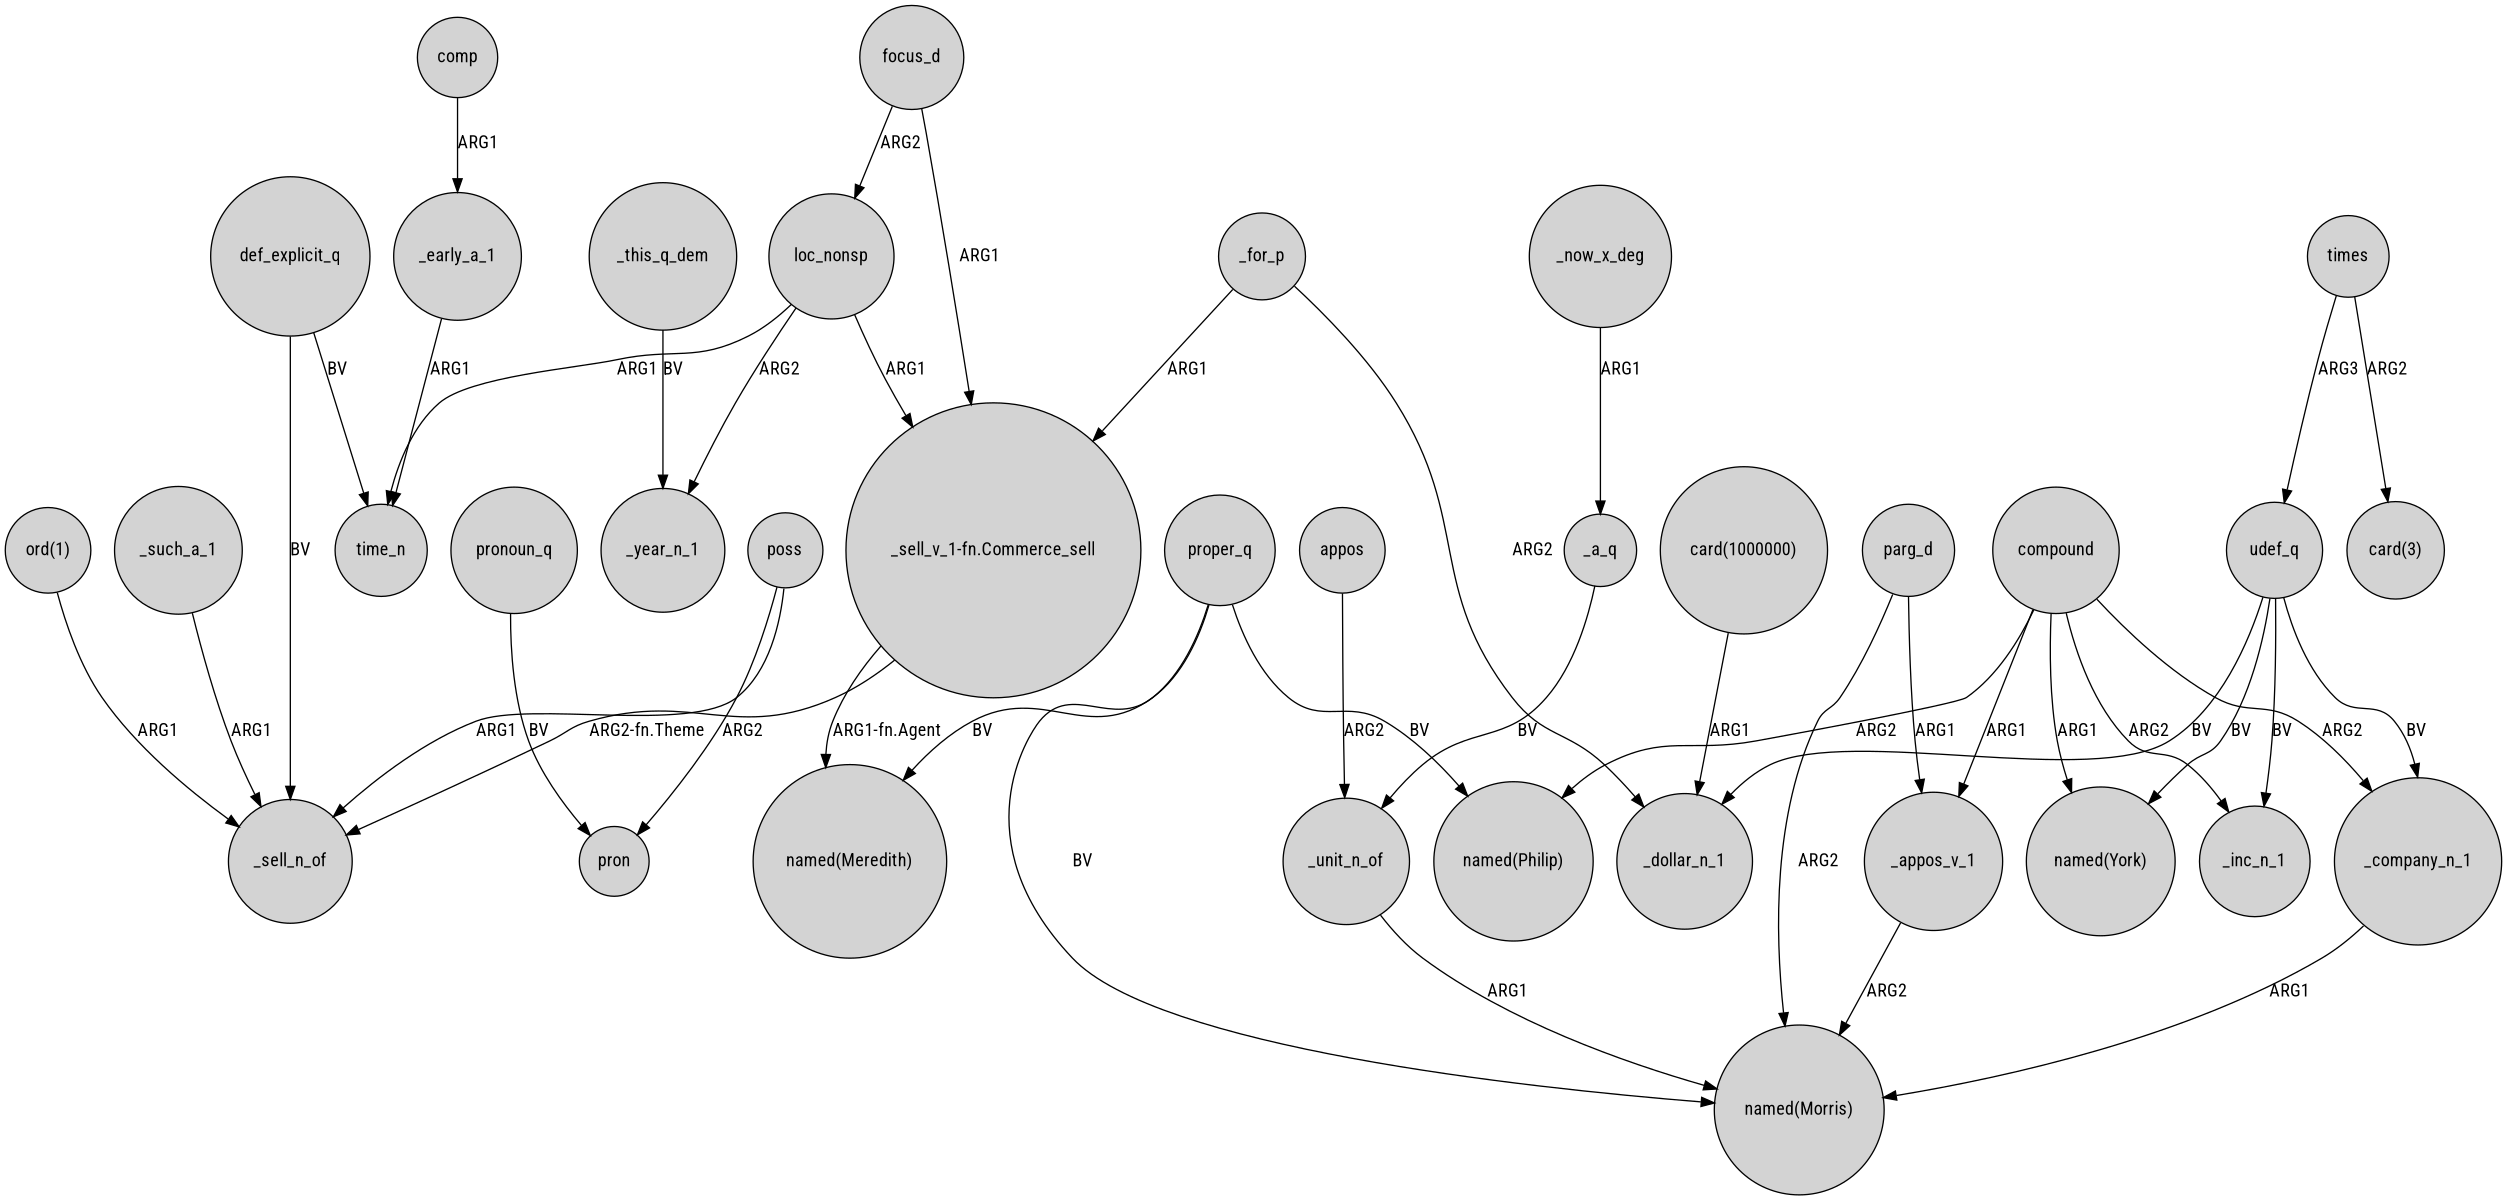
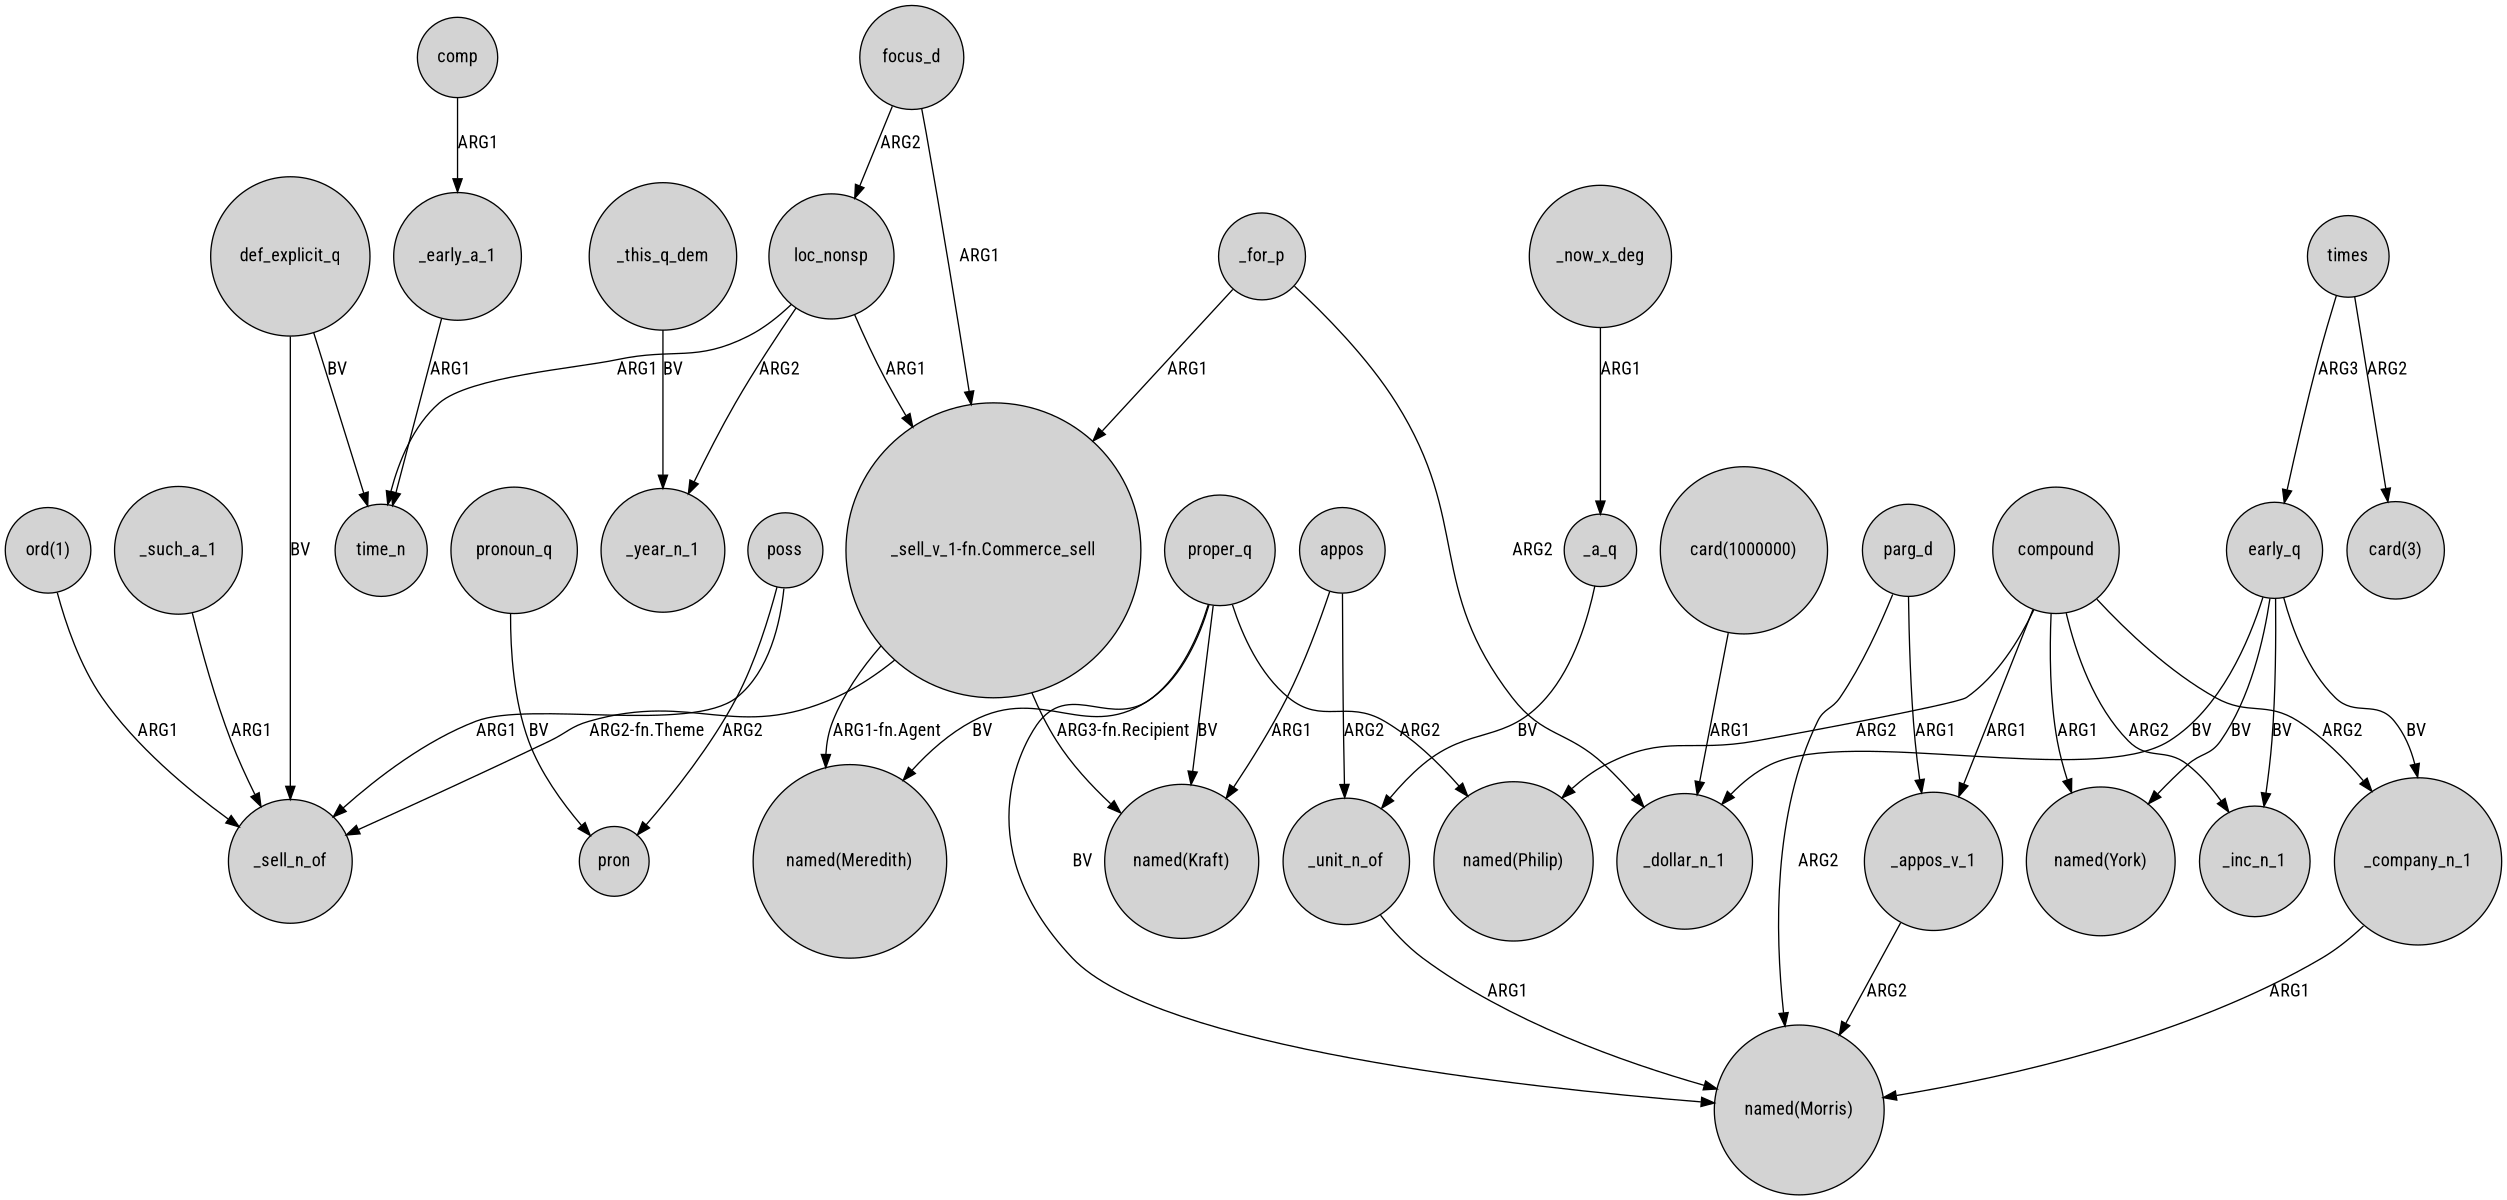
  digraph {
    fontname="Roboto Condensed"
    node [fontname="Roboto Condensed" shape=circle style=filled]
    edge [fontname="Roboto Condensed"]
    n1 [label=_sell_n_of]
    _such_a_1
    focus_d
    loc_nonsp
    "_sell_v_1-fn.Commerce_sell"
    time_n
    _year_n_1
+   "named(Kraft)"
    "named(Meredith)"
    "card(1000000)"
    _dollar_n_1
-   udef_q
+   udef_q [label=early_q]
    _inc_n_1
    _company_n_1
    "named(York)"
    "named(Morris)"
    compound
    n18 [label=_appos_v_1]
    "named(Philip)"
    poss
    pron
    _unit_n_of
    _for_p
    def_explicit_q
    proper_q
    _this_q_dem
    appos
    pronoun_q
    times
    "card(3)"
    _a_q
    parg_d
    _early_a_1
    _now_x_deg
    "ord(1)"
    comp
    _such_a_1 -> n1 [label=ARG1]
    focus_d -> loc_nonsp [label=ARG2]
    focus_d -> "_sell_v_1-fn.Commerce_sell" [label=ARG1]
    loc_nonsp -> "_sell_v_1-fn.Commerce_sell" [label=ARG1]
    loc_nonsp -> time_n [label=ARG1]
    loc_nonsp -> _year_n_1 [label=ARG2]
    "_sell_v_1-fn.Commerce_sell" -> n1 [label="ARG2-fn.Theme"]
+   "_sell_v_1-fn.Commerce_sell" -> "named(Kraft)" [label="ARG3-fn.Recipient"]
    "_sell_v_1-fn.Commerce_sell" -> "named(Meredith)" [label="ARG1-fn.Agent"]
    "card(1000000)" -> _dollar_n_1 [label=ARG1]
    udef_q -> _dollar_n_1 [label=BV]
    udef_q -> _inc_n_1 [label=BV]
    udef_q -> _company_n_1 [label=BV]
    udef_q -> "named(York)" [label=BV]
    _company_n_1 -> "named(Morris)" [label=ARG1]
    compound -> _inc_n_1 [label=ARG2]
    compound -> _company_n_1 [label=ARG2]
    compound -> "named(York)" [label=ARG1]
    compound -> n18 [label=ARG1]
    compound -> "named(Philip)" [label=ARG2]
    n18 -> "named(Morris)" [label=ARG2]
    poss -> n1 [label=ARG1]
    poss -> pron [label=ARG2]
    _unit_n_of -> "named(Morris)" [label=ARG1]
    _for_p -> "_sell_v_1-fn.Commerce_sell" [label=ARG1]
    _for_p -> _dollar_n_1 [label=ARG2]
    def_explicit_q -> n1 [label=BV]
    def_explicit_q -> time_n [label=BV]
+   proper_q -> "named(Kraft)" [label=BV]
    proper_q -> "named(Meredith)" [label=BV]
    proper_q -> "named(Morris)" [label=BV]
-   proper_q -> "named(Philip)" [label=BV]
+   proper_q -> "named(Philip)" [label=ARG2]
    _this_q_dem -> _year_n_1 [label=BV]
+   appos -> "named(Kraft)" [label=ARG1]
    appos -> _unit_n_of [label=ARG2]
    pronoun_q -> pron [label=BV]
    times -> udef_q [label=ARG3]
    times -> "card(3)" [label=ARG2]
    _a_q -> _unit_n_of [label=BV]
    parg_d -> "named(Morris)" [label=ARG2]
    parg_d -> n18 [label=ARG1]
    _early_a_1 -> time_n [label=ARG1]
    _now_x_deg -> _a_q [label=ARG1]
    "ord(1)" -> n1 [label=ARG1]
    comp -> _early_a_1 [label=ARG1]
  }
